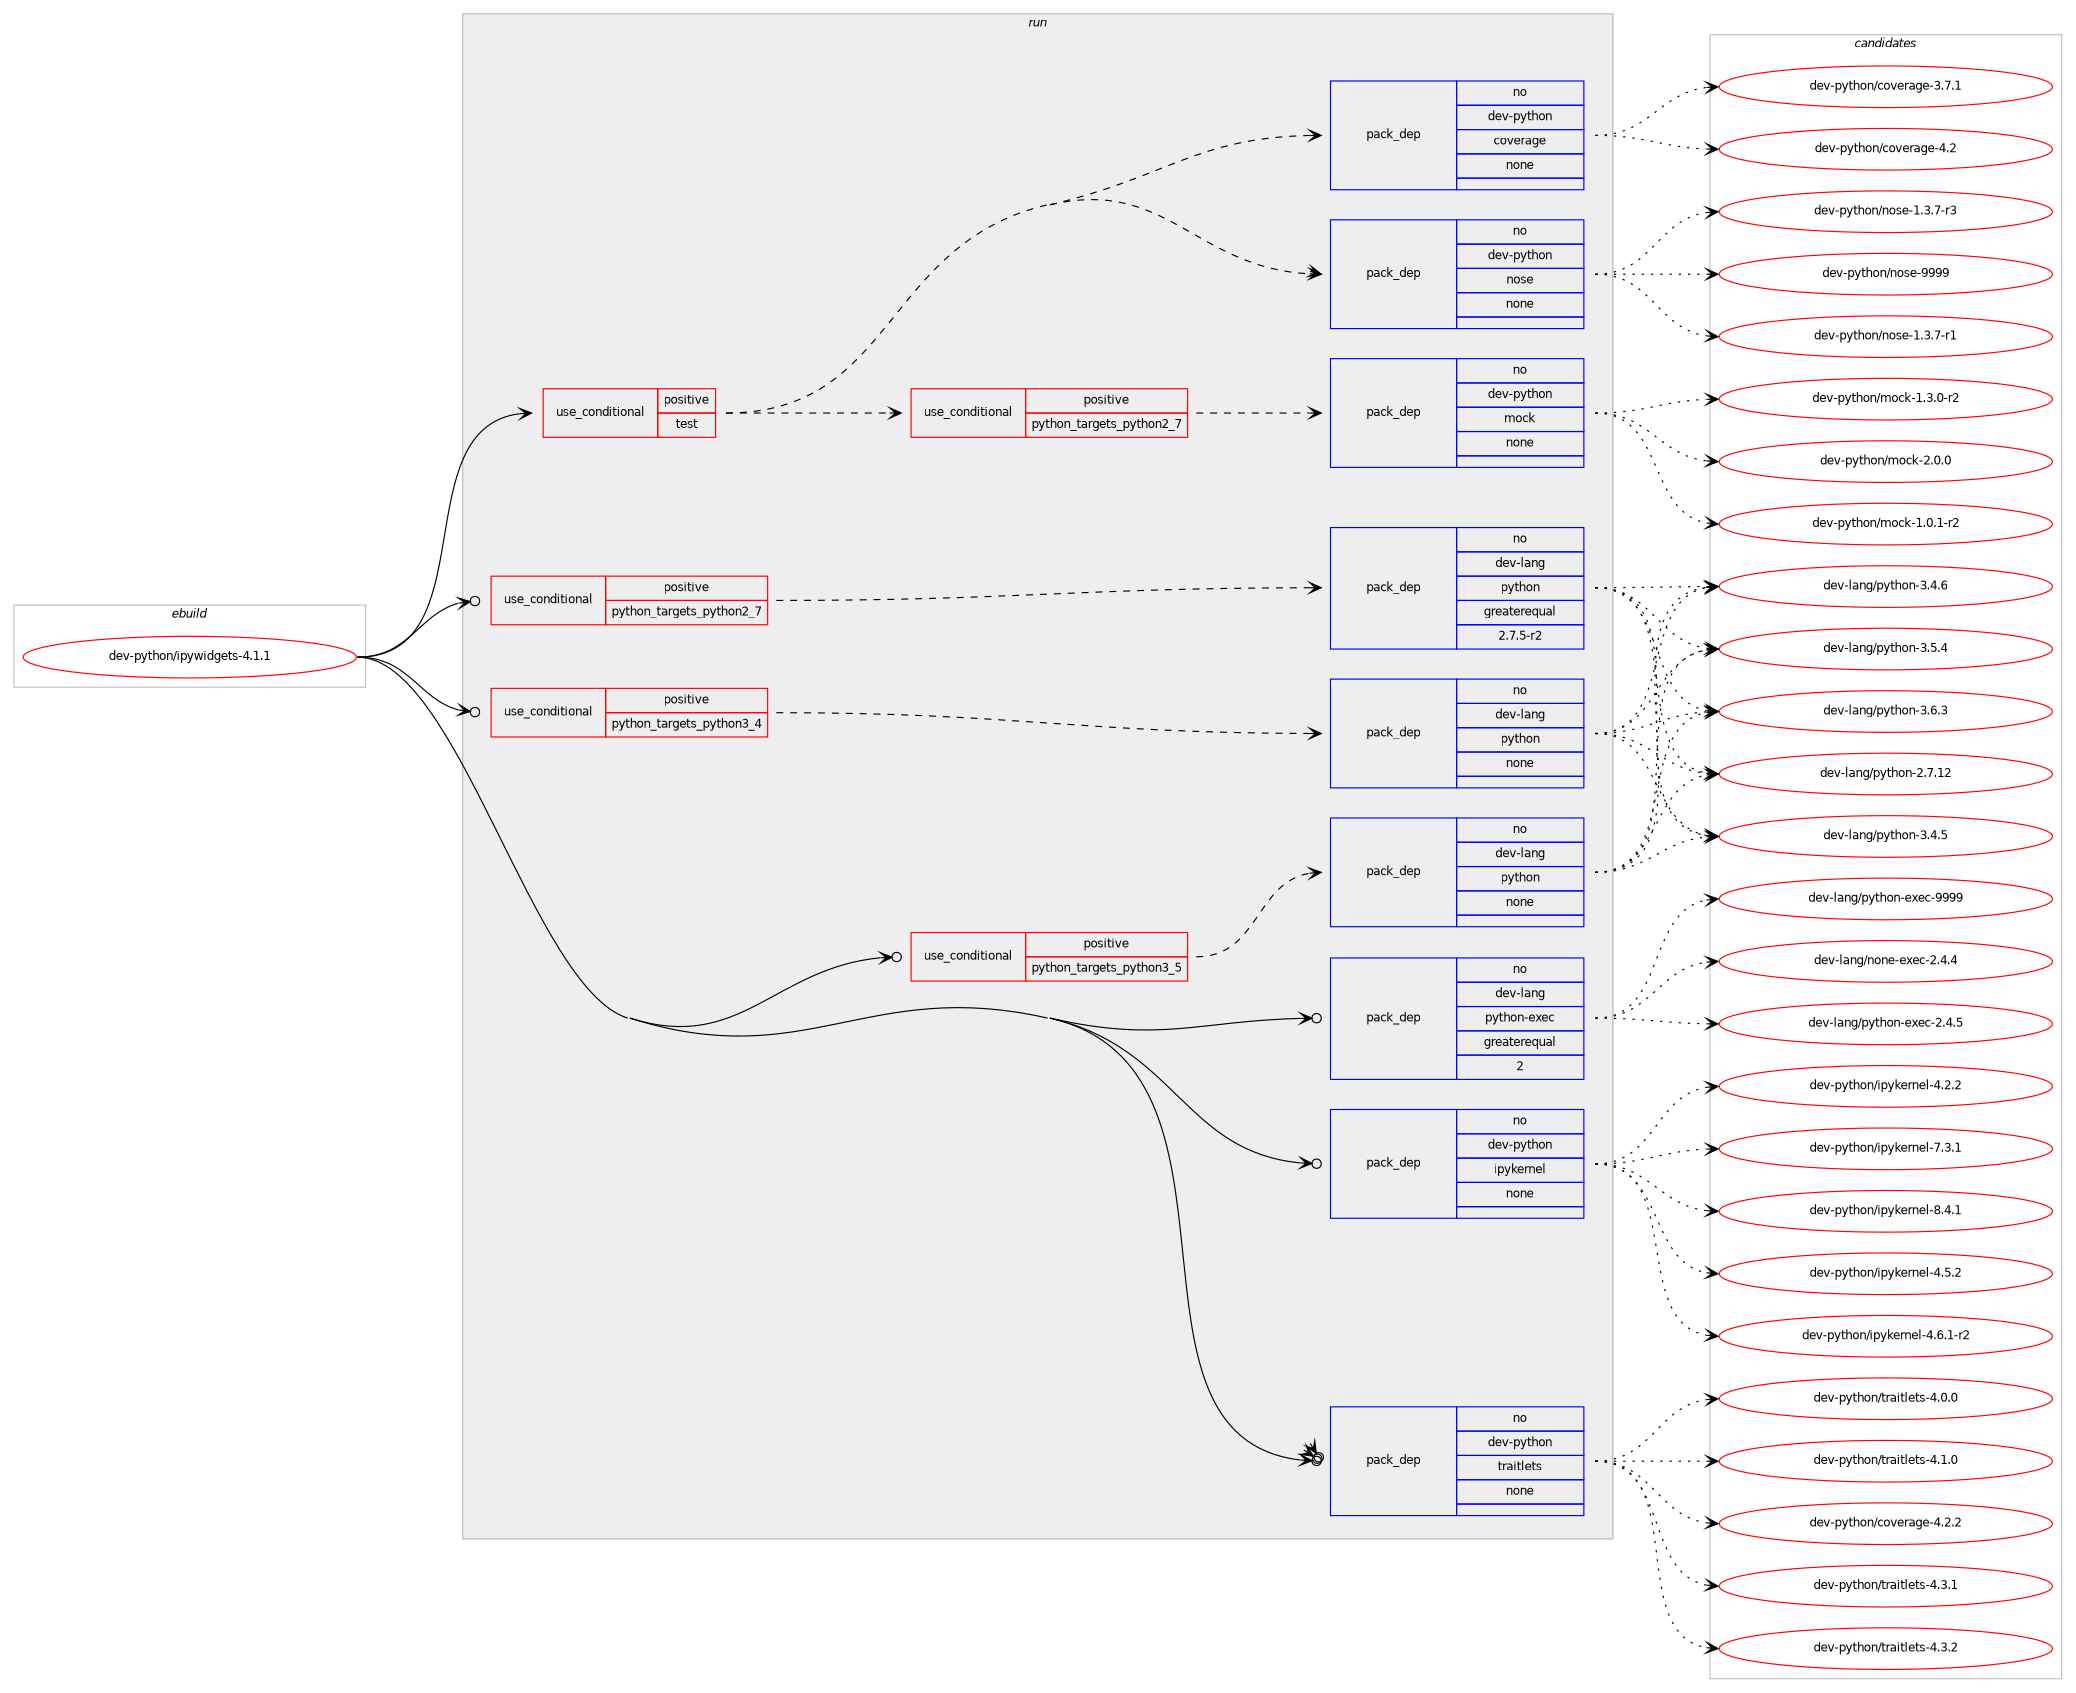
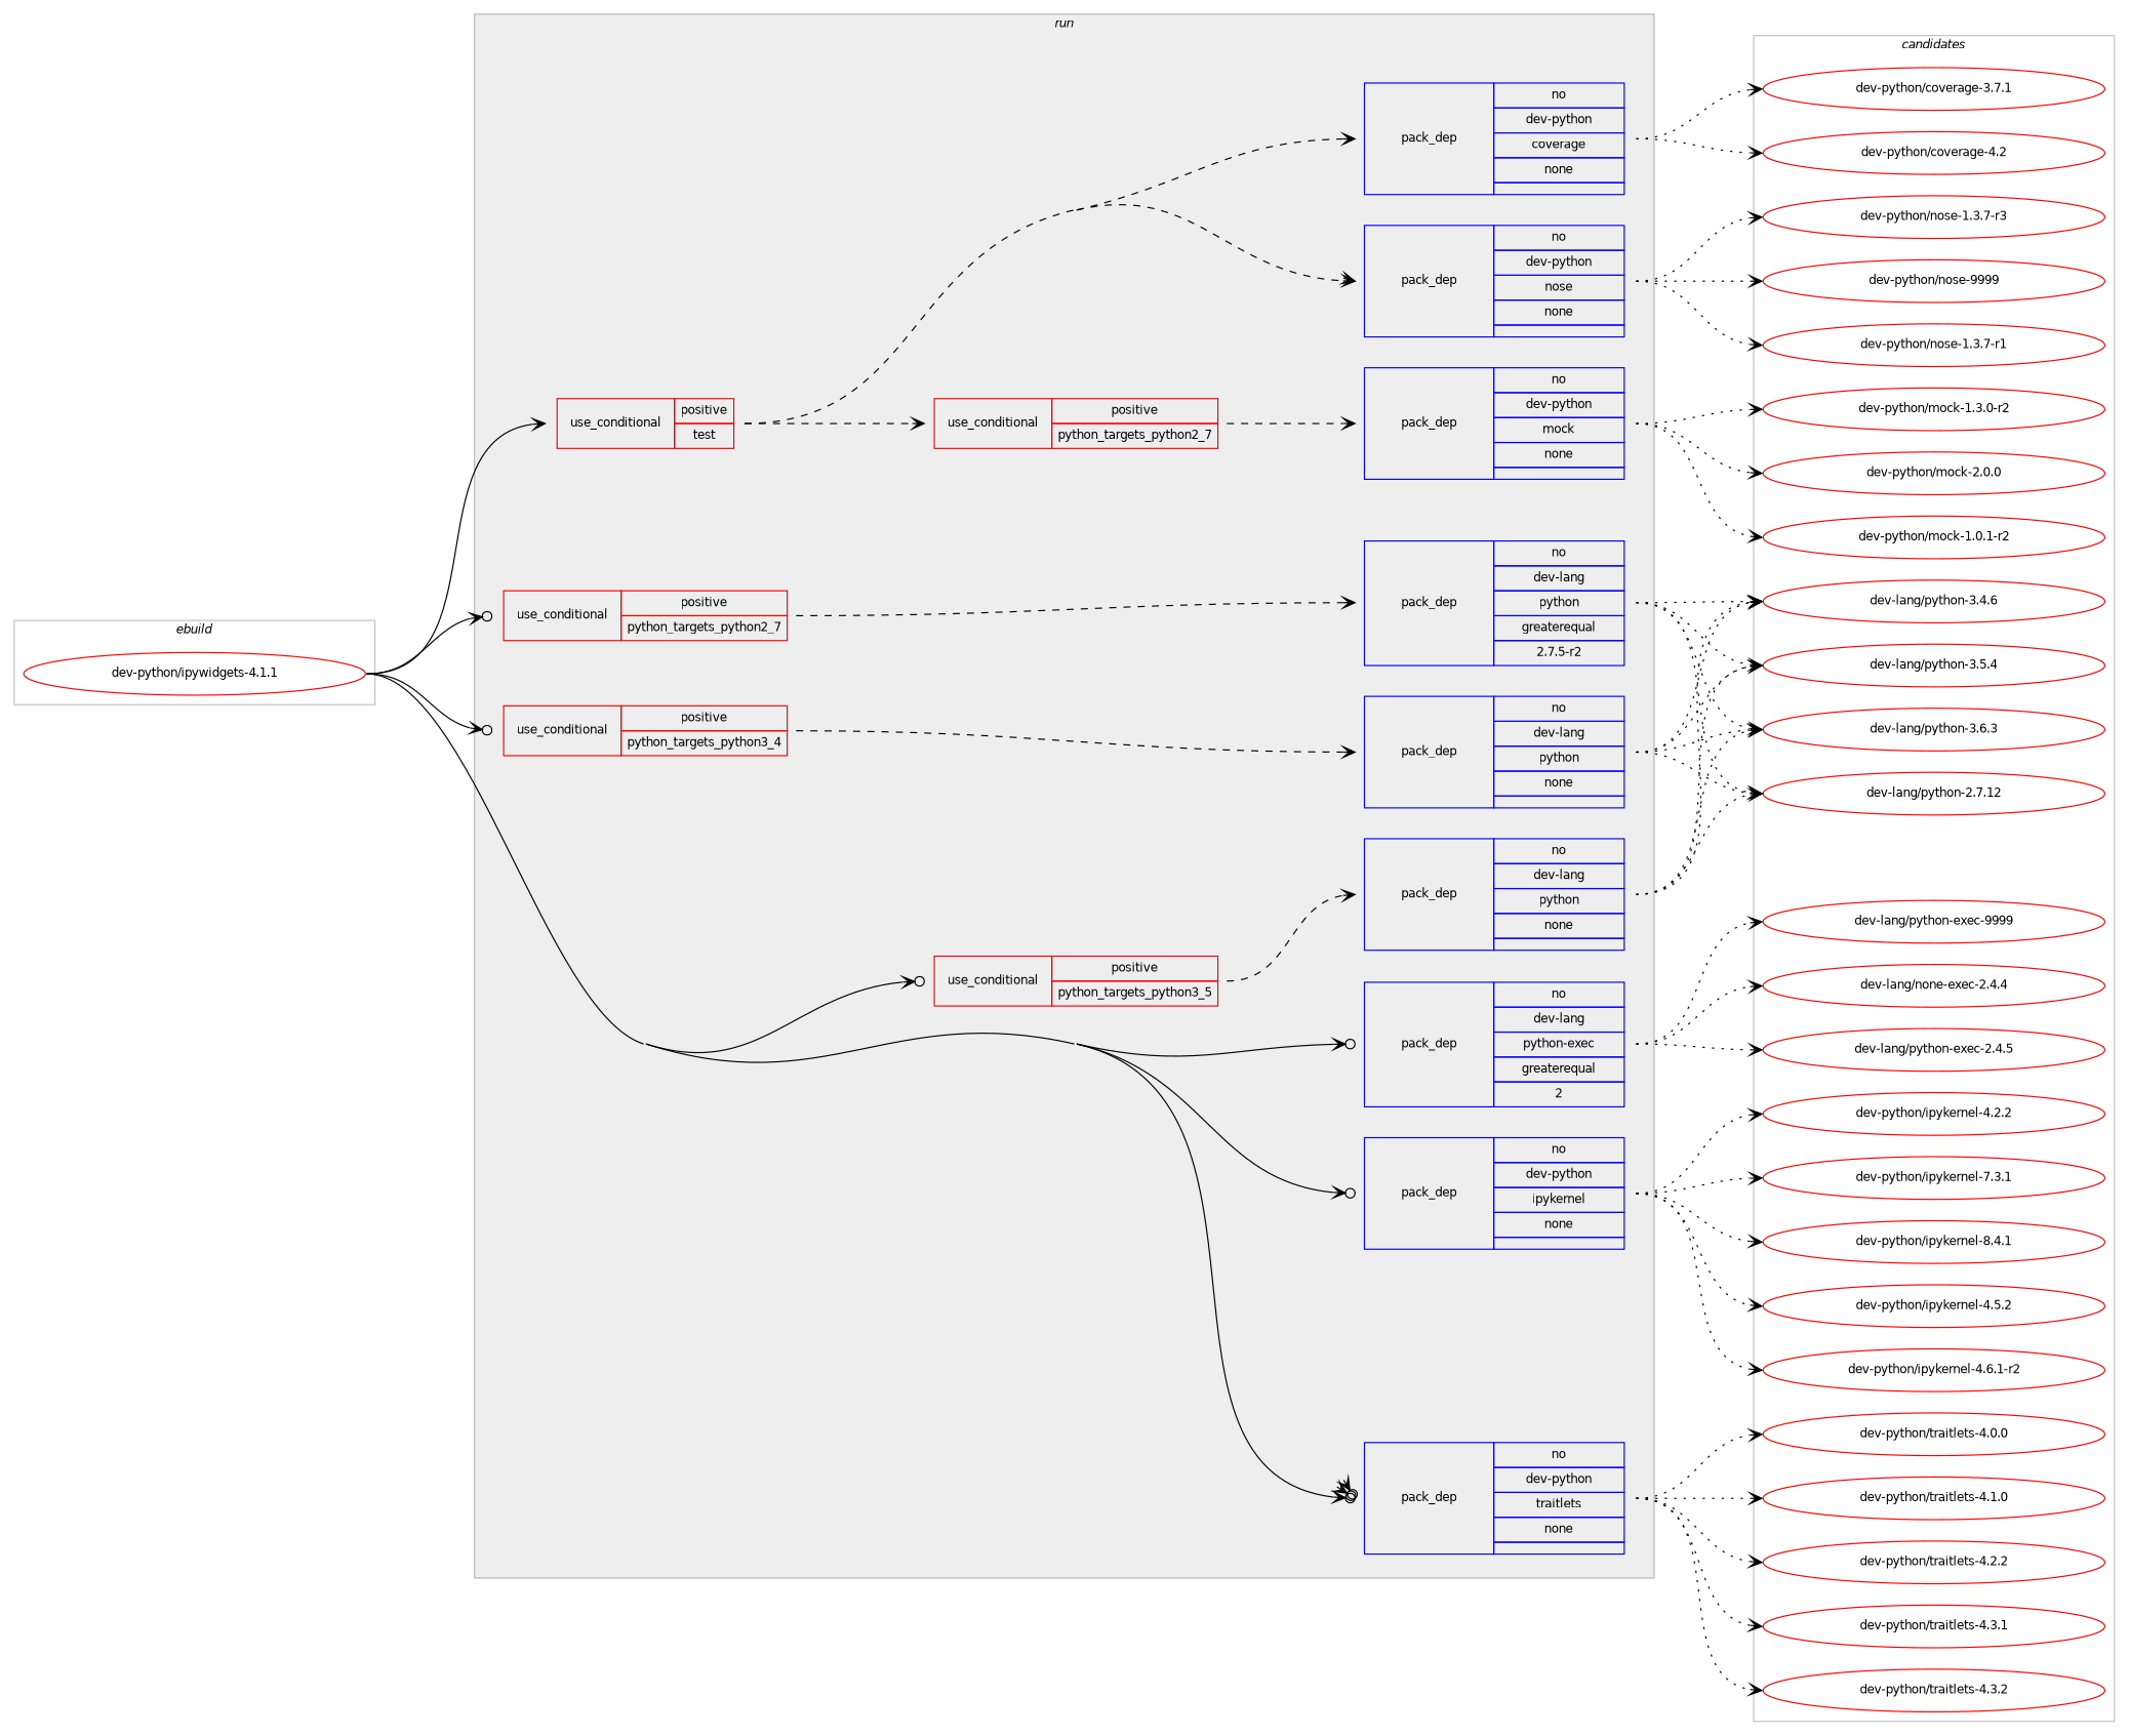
  digraph {
    compound=true
    concentrate=true
    fontname=Helvetica
    fontsize=10
    newrank=true
    rankdir=LR
    ranksep=1.5
    node [color=red fontname=Helvetica fontsize=10]
    edge [arrowhead=vee headport=w style=dotted tailport=e weight=100]
    n1 [label="dev-python/ipywidgets-4.1.1" width=4]
    n2 [color=blue label=<<TABLE BORDER="0" CELLBORDER="1" CELLSPACING="0" CELLPADDING="4" WIDTH="220"><TR><TD ROWSPAN="6" CELLPADDING="30">pack_dep</TD></TR><TR><TD WIDTH="110">no</TD></TR><TR><TD>dev-python</TD></TR><TR><TD>mock</TD></TR><TR><TD>none</TD></TR><TR><TD></TD></TR></TABLE>> shape=none]
    n3 [label=<<TABLE BORDER="0" CELLBORDER="1" CELLSPACING="0" CELLPADDING="4"><TR><TD ROWSPAN="3" CELLPADDING="10">use_conditional</TD></TR><TR><TD>positive</TD></TR><TR><TD>python_targets_python2_7</TD></TR></TABLE>> shape=none]
    n4 [color=blue label=<<TABLE BORDER="0" CELLBORDER="1" CELLSPACING="0" CELLPADDING="4" WIDTH="220"><TR><TD ROWSPAN="6" CELLPADDING="30">pack_dep</TD></TR><TR><TD WIDTH="110">no</TD></TR><TR><TD>dev-python</TD></TR><TR><TD>nose</TD></TR><TR><TD>none</TD></TR><TR><TD></TD></TR></TABLE>> shape=none]
    n5 [color=blue label=<<TABLE BORDER="0" CELLBORDER="1" CELLSPACING="0" CELLPADDING="4" WIDTH="220"><TR><TD ROWSPAN="6" CELLPADDING="30">pack_dep</TD></TR><TR><TD WIDTH="110">no</TD></TR><TR><TD>dev-python</TD></TR><TR><TD>coverage</TD></TR><TR><TD>none</TD></TR><TR><TD></TD></TR></TABLE>> shape=none]
    n6 [label=<<TABLE BORDER="0" CELLBORDER="1" CELLSPACING="0" CELLPADDING="4"><TR><TD ROWSPAN="3" CELLPADDING="10">use_conditional</TD></TR><TR><TD>positive</TD></TR><TR><TD>test</TD></TR></TABLE>> shape=none]
    n7 [color=blue label=<<TABLE BORDER="0" CELLBORDER="1" CELLSPACING="0" CELLPADDING="4" WIDTH="220"><TR><TD ROWSPAN="6" CELLPADDING="30">pack_dep</TD></TR><TR><TD WIDTH="110">no</TD></TR><TR><TD>dev-lang</TD></TR><TR><TD>python</TD></TR><TR><TD>greaterequal</TD></TR><TR><TD>2.7.5-r2</TD></TR></TABLE>> shape=none]
    n8 [label=<<TABLE BORDER="0" CELLBORDER="1" CELLSPACING="0" CELLPADDING="4"><TR><TD ROWSPAN="3" CELLPADDING="10">use_conditional</TD></TR><TR><TD>positive</TD></TR><TR><TD>python_targets_python2_7</TD></TR></TABLE>> shape=none]
    n9 [color=blue label=<<TABLE BORDER="0" CELLBORDER="1" CELLSPACING="0" CELLPADDING="4" WIDTH="220"><TR><TD ROWSPAN="6" CELLPADDING="30">pack_dep</TD></TR><TR><TD WIDTH="110">no</TD></TR><TR><TD>dev-lang</TD></TR><TR><TD>python</TD></TR><TR><TD>none</TD></TR><TR><TD></TD></TR></TABLE>> shape=none]
    n10 [label=<<TABLE BORDER="0" CELLBORDER="1" CELLSPACING="0" CELLPADDING="4"><TR><TD ROWSPAN="3" CELLPADDING="10">use_conditional</TD></TR><TR><TD>positive</TD></TR><TR><TD>python_targets_python3_4</TD></TR></TABLE>> shape=none]
    n11 [color=blue label=<<TABLE BORDER="0" CELLBORDER="1" CELLSPACING="0" CELLPADDING="4" WIDTH="220"><TR><TD ROWSPAN="6" CELLPADDING="30">pack_dep</TD></TR><TR><TD WIDTH="110">no</TD></TR><TR><TD>dev-lang</TD></TR><TR><TD>python</TD></TR><TR><TD>none</TD></TR><TR><TD></TD></TR></TABLE>> shape=none]
    n12 [label=<<TABLE BORDER="0" CELLBORDER="1" CELLSPACING="0" CELLPADDING="4"><TR><TD ROWSPAN="3" CELLPADDING="10">use_conditional</TD></TR><TR><TD>positive</TD></TR><TR><TD>python_targets_python3_5</TD></TR></TABLE>> shape=none]
    n13 [color=blue label=<<TABLE BORDER="0" CELLBORDER="1" CELLSPACING="0" CELLPADDING="4" WIDTH="220"><TR><TD ROWSPAN="6" CELLPADDING="30">pack_dep</TD></TR><TR><TD WIDTH="110">no</TD></TR><TR><TD>dev-lang</TD></TR><TR><TD>python-exec</TD></TR><TR><TD>greaterequal</TD></TR><TR><TD>2</TD></TR></TABLE>> shape=none]
    n14 [color=blue label=<<TABLE BORDER="0" CELLBORDER="1" CELLSPACING="0" CELLPADDING="4" WIDTH="220"><TR><TD ROWSPAN="6" CELLPADDING="30">pack_dep</TD></TR><TR><TD WIDTH="110">no</TD></TR><TR><TD>dev-python</TD></TR><TR><TD>ipykernel</TD></TR><TR><TD>none</TD></TR><TR><TD></TD></TR></TABLE>> shape=none]
    n15 [color=blue label=<<TABLE BORDER="0" CELLBORDER="1" CELLSPACING="0" CELLPADDING="4" WIDTH="220"><TR><TD ROWSPAN="6" CELLPADDING="30">pack_dep</TD></TR><TR><TD WIDTH="110">no</TD></TR><TR><TD>dev-python</TD></TR><TR><TD>traitlets</TD></TR><TR><TD>none</TD></TR><TR><TD></TD></TR></TABLE>> shape=none]
    n16 [label="dev-python/mock-1.0.1-r2" width=4]
    n17 [label="dev-python/mock-1.3.0-r2" width=4]
    n18 [label="dev-python/mock-2.0.0" width=4]
    n19 [label="dev-python/nose-1.3.7-r1" width=4]
    n20 [label="dev-python/nose-1.3.7-r3" width=4]
    n21 [label="dev-python/nose-9999" width=4]
    n22 [label="dev-python/coverage-3.7.1" width=4]
    n23 [label="dev-python/coverage-4.2" width=4]
    n24 [label="dev-lang/python-2.7.12" width=4]
-   n25 [label="dev-lang/python-3.4.5" width=4]
    n26 [label="dev-lang/python-3.4.6" width=4]
    n27 [label="dev-lang/python-3.5.4" width=4]
    n28 [label="dev-lang/python-3.6.3" width=4]
    n29 [label="dev-lang/none-exec-2.4.4" width=4]
    n30 [label="dev-lang/python-exec-2.4.5" width=4]
    n31 [label="dev-lang/python-exec-9999" width=4]
    n32 [label="dev-python/ipykernel-4.2.2" width=4]
    n33 [label="dev-python/ipykernel-7.3.1" width=4]
    n34 [label="dev-python/ipykernel-8.4.1" width=4]
    n35 [label="dev-python/ipykernel-4.5.2" width=4]
    n36 [label="dev-python/ipykernel-4.6.1-r2" width=4]
    n37 [label="dev-python/traitlets-4.0.0" width=4]
    n38 [label="dev-python/traitlets-4.1.0" width=4]
-   n39 [label="dev-python/coverage-4.2.2" width=4]
+   n39 [label="dev-python/traitlets-4.2.2" width=4]
    n40 [label="dev-python/traitlets-4.3.1" width=4]
    n41 [label="dev-python/traitlets-4.3.2" width=4]
    subgraph cluster_1 {
      color=gray
      label=<<i>ebuild</i>>
      rank=same
      n1
    }
    subgraph cluster_2 {
      color=gray
      label=<<i>dependencies</i>>
      subgraph cluster_3 {
        color=gray
        fillcolor="#eeeeee"
        label=<<i>compile</i>>
        style=filled
        subgraph sub_4 {
          color=gray
          fillcolor="#eeeeee"
          label=<<i>compile</i>>
          style=filled
          n6
          subgraph sub_5 {
            color=gray
            fillcolor="#eeeeee"
            label=<<i>compile</i>>
            style=filled
            n3
            subgraph sub_6 {
              color=gray
              fillcolor="#eeeeee"
              label=<<i>compile</i>>
              style=filled
              n2
            }
          }
          subgraph sub_7 {
            color=gray
            fillcolor="#eeeeee"
            label=<<i>compile</i>>
            style=filled
            n4
          }
          subgraph sub_8 {
            color=gray
            fillcolor="#eeeeee"
            label=<<i>compile</i>>
            style=filled
            n5
          }
        }
      }
      subgraph cluster_9 {
        color=gray
        fillcolor="#eeeeee"
        label=<<i>compile and run</i>>
        style=filled
        subgraph sub_10 {
          color=gray
          fillcolor="#eeeeee"
          label=<<i>compile and run</i>>
          style=filled
          n8
          subgraph sub_11 {
            color=gray
            fillcolor="#eeeeee"
            label=<<i>compile and run</i>>
            style=filled
            n7
          }
        }
        subgraph sub_12 {
          color=gray
          fillcolor="#eeeeee"
          label=<<i>compile and run</i>>
          style=filled
          n10
          subgraph sub_13 {
            color=gray
            fillcolor="#eeeeee"
            label=<<i>compile and run</i>>
            style=filled
            n9
          }
        }
        subgraph sub_14 {
          color=gray
          fillcolor="#eeeeee"
          label=<<i>compile and run</i>>
          style=filled
          n12
          subgraph sub_15 {
            color=gray
            fillcolor="#eeeeee"
            label=<<i>compile and run</i>>
            style=filled
            n11
          }
        }
        subgraph sub_16 {
          color=gray
          fillcolor="#eeeeee"
          label=<<i>compile and run</i>>
          style=filled
          n13
        }
        subgraph sub_17 {
          color=gray
          fillcolor="#eeeeee"
          label=<<i>compile and run</i>>
          style=filled
          n14
        }
        subgraph sub_18 {
          color=gray
          fillcolor="#eeeeee"
          label=<<i>compile and run</i>>
          style=filled
          n15
        }
      }
      subgraph cluster_19 {
        color=gray
        fillcolor="#eeeeee"
        label=<<i>run</i>>
        style=filled
      }
    }
    subgraph cluster_20 {
      color=gray
      label=<<i>candidates</i>>
      rank=same
      subgraph sub_21 {
        color=black
        label=<<i>candidates</i>>
        nodesep=1
        rank=same
        n16
        n17
        n18
      }
      subgraph sub_22 {
        color=black
        label=<<i>candidates</i>>
        nodesep=1
        rank=same
        n19
        n20
        n21
      }
      subgraph sub_23 {
        color=black
        label=<<i>candidates</i>>
        nodesep=1
        rank=same
        n22
        n23
      }
      subgraph sub_24 {
        color=black
        label=<<i>candidates</i>>
        nodesep=1
        rank=same
        n24
-       n25
        n26
        n27
        n28
      }
      subgraph sub_25 {
        color=black
        label=<<i>candidates</i>>
        nodesep=1
        rank=same
        n24
-       n25
        n26
        n27
        n28
      }
      subgraph sub_26 {
        color=black
        label=<<i>candidates</i>>
        nodesep=1
        rank=same
        n24
-       n25
        n26
        n27
        n28
      }
      subgraph sub_27 {
        color=black
        label=<<i>candidates</i>>
        nodesep=1
        rank=same
        n29
        n30
        n31
      }
      subgraph sub_28 {
        color=black
        label=<<i>candidates</i>>
        nodesep=1
        rank=same
        n32
        n33
        n34
        n35
        n36
      }
      subgraph sub_29 {
        color=black
        label=<<i>candidates</i>>
        nodesep=1
        rank=same
        n37
        n38
        n39
        n40
        n41
      }
    }
    n1 -> n6 [style=solid weight=20]
    n1 -> n8 [arrowhead=odotvee style=solid weight=20]
    n1 -> n10 [arrowhead=odotvee style=solid weight=20]
    n1 -> n12 [arrowhead=odotvee style=solid weight=20]
    n1 -> n13 [arrowhead=odotvee style=solid weight=20]
    n1 -> n14 [arrowhead=odotvee style=solid weight=20]
    n1 -> n15 [arrowhead=odotvee style=solid weight=20]
    n2 -> n16
    n2 -> n17
    n2 -> n18
    n3 -> n2 [style=dashed weight=20]
    n4 -> n19
    n4 -> n20
    n4 -> n21
    n5 -> n22
    n5 -> n23
    n6 -> n3 [style=dashed weight=20]
    n6 -> n4 [style=dashed weight=20]
    n6 -> n5 [style=dashed weight=20]
    n7 -> n24
-   n7 -> n25
    n7 -> n26
    n7 -> n27
    n7 -> n28
    n8 -> n7 [style=dashed weight=20]
    n9 -> n24
-   n9 -> n25
    n9 -> n26
    n9 -> n27
    n9 -> n28
    n10 -> n9 [style=dashed weight=20]
    n11 -> n24
-   n11 -> n25
    n11 -> n26
    n11 -> n27
    n11 -> n28
    n12 -> n11 [style=dashed weight=20]
    n13 -> n29
    n13 -> n30
    n13 -> n31
    n14 -> n32
    n14 -> n33
    n14 -> n34
    n14 -> n35
    n14 -> n36
    n15 -> n37
    n15 -> n38
    n15 -> n39
    n15 -> n40
    n15 -> n41
  }
